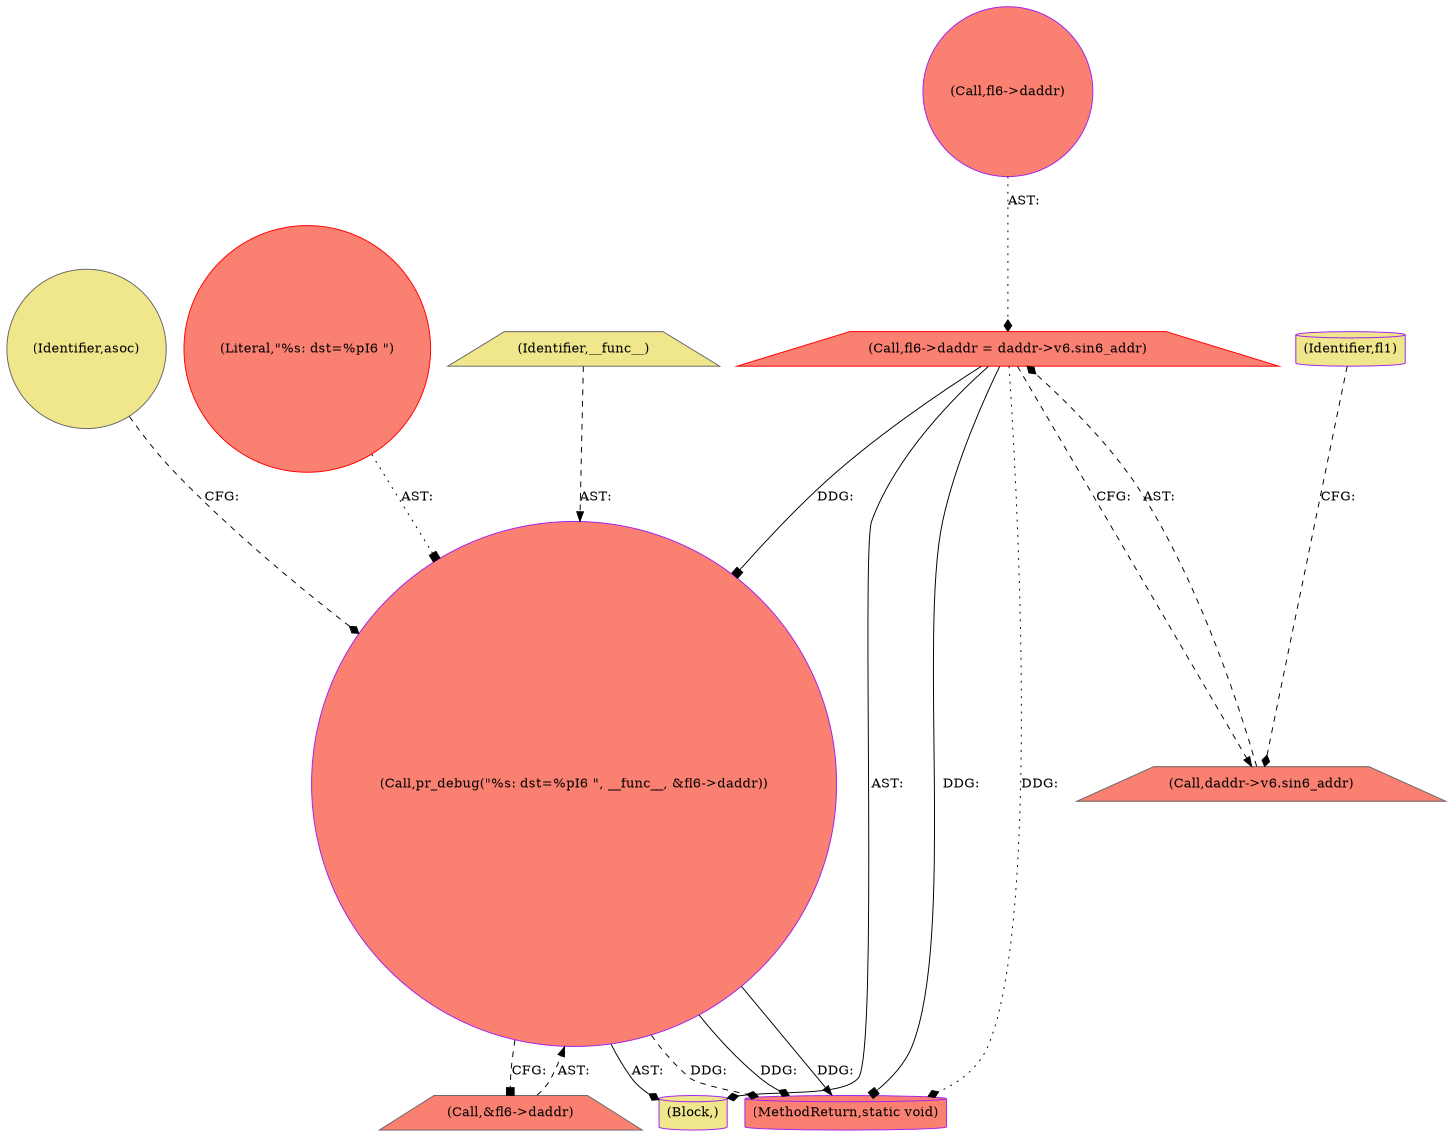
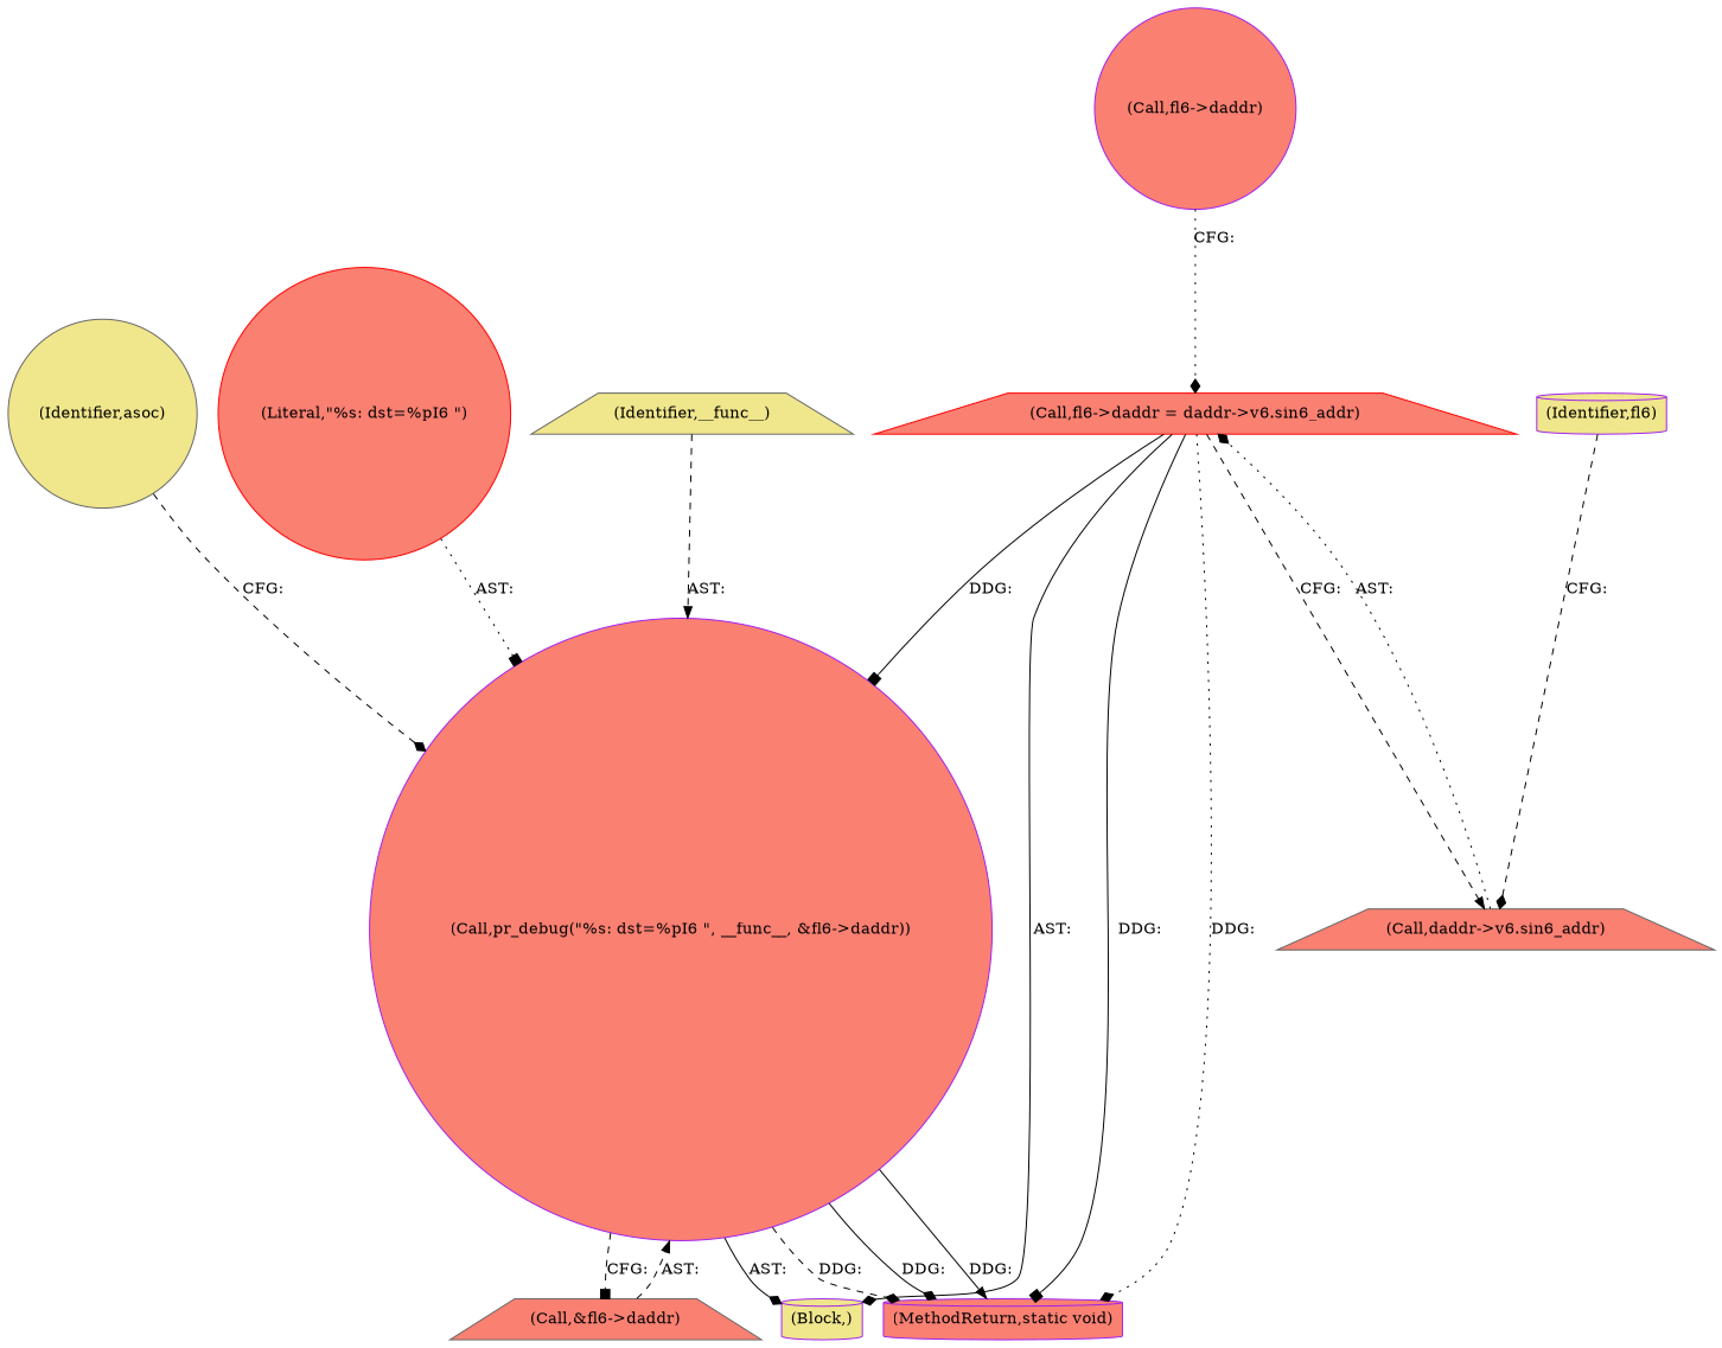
  digraph {
    node [color=purple fillcolor=salmon shape=trapezium style=filled]
    edge [arrowhead=diamond style=dashed]
    n1 [color=red label="(Call,fl6->daddr = daddr->v6.sin6_addr)"]
    n2 [label="(Call,pr_debug(\"%s: dst=%pI6 \", __func__, &fl6->daddr))" shape=circle]
    n3 [color=gray40 label="(Call,daddr->v6.sin6_addr)"]
    n4 [fillcolor=khaki label="(Block,)" shape=cylinder]
    n5 [label="(MethodReturn,static void)" shape=cylinder]
    n6 [color=gray40 label="(Call,&fl6->daddr)"]
    n7 [color=gray40 fillcolor=khaki label="(Identifier,__func__)"]
    n8 [color=gray40 fillcolor=khaki label="(Identifier,asoc)" shape=circle]
-   n9 [fillcolor=khaki label="(Identifier,fl1)" shape=cylinder]
+   n9 [fillcolor=khaki label="(Identifier,fl6)" shape=cylinder]
    n10 [label="(Call,fl6->daddr)" shape=circle]
    n11 [color=red label="(Literal,\"%s: dst=%pI6 \")" shape=circle]
    n1 -> n2 [arrowhead=box label="DDG: " style=solid]
    n1 -> n3 [arrowhead=normal label="CFG: "]
    n1 -> n4 [label="AST: " style=solid]
    n1 -> n5 [label="DDG: " style=dotted]
    n1 -> n5 [arrowhead=box label="DDG: " style=solid]
    n2 -> n4 [label="AST: " style=solid]
    n2 -> n5 [arrowhead=normal label="DDG: " style=solid]
    n2 -> n5 [label="DDG: "]
    n2 -> n5 [label="DDG: " style=solid]
    n2 -> n6 [arrowhead=box label="CFG: "]
-   n3 -> n1 [label="AST: "]
+   n3 -> n1 [label="AST: " style=dotted]
    n6 -> n2 [arrowhead=normal label="AST: "]
    n7 -> n2 [arrowhead=normal label="AST: "]
    n8 -> n2 [label="CFG: "]
    n9 -> n3 [label="CFG: "]
-   n10 -> n1 [label="AST: " style=dotted]
+   n10 -> n1 [label="CFG: " style=dotted]
    n11 -> n2 [arrowhead=box label="AST: " style=dotted]
  }
